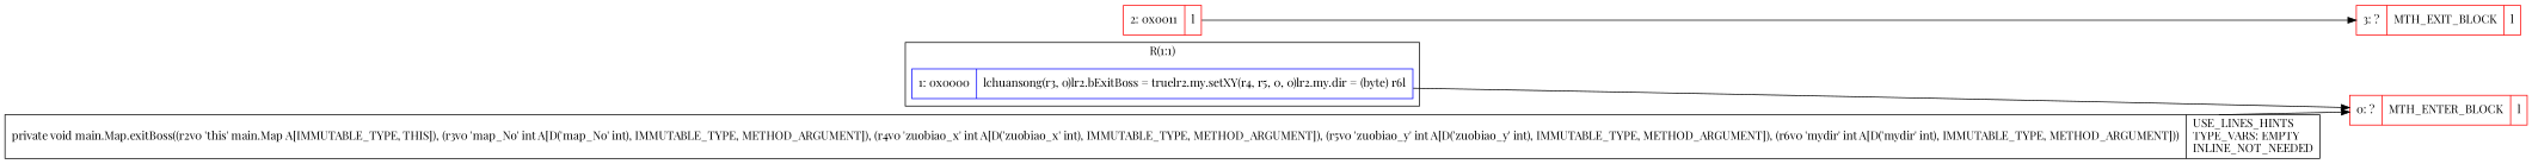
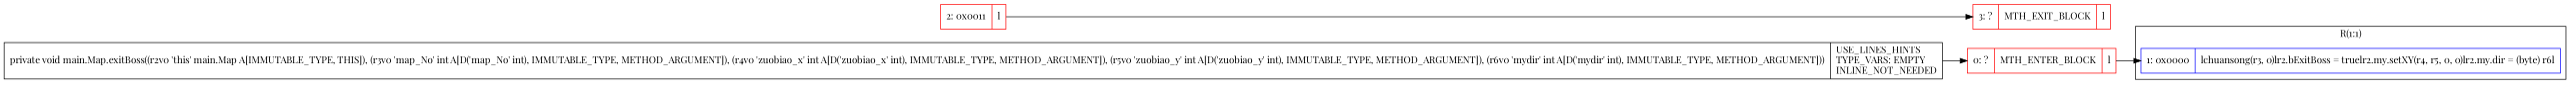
  digraph {
    fontname="Playfair Display"
    rankdir=LR
    node [color=red fontname="Playfair Display" shape=record]
    edge [fontname="Playfair Display"]
    n1 [color=blue label="{1\:\ 0x0000|lchuansong(r3, 0)lr2.bExitBoss = truelr2.my.setXY(r4, r5, 0, 0)lr2.my.dir = (byte) r6l}"]
    n2 [label="{2\:\ 0x0011|l}"]
    n3 [label="{3\:\ ?|MTH_EXIT_BLOCK\l|l}"]
    n4 [label="{0\:\ ?|MTH_ENTER_BLOCK\l|l}"]
    n5 [label="{private void main.Map.exitBoss((r2v0 'this' main.Map A[IMMUTABLE_TYPE, THIS]), (r3v0 'map_No' int A[D('map_No' int), IMMUTABLE_TYPE, METHOD_ARGUMENT]), (r4v0 'zuobiao_x' int A[D('zuobiao_x' int), IMMUTABLE_TYPE, METHOD_ARGUMENT]), (r5v0 'zuobiao_y' int A[D('zuobiao_y' int), IMMUTABLE_TYPE, METHOD_ARGUMENT]), (r6v0 'mydir' int A[D('mydir' int), IMMUTABLE_TYPE, METHOD_ARGUMENT]))  | USE_LINES_HINTS\lTYPE_VARS: EMPTY\lINLINE_NOT_NEEDED\l}" color=""]
    subgraph cluster_1 {
      label="R(1:1)"
      n1
    }
    n2 -> n3
-   n1 -> n4
+   n4 -> n1
    n5 -> n4
  }
